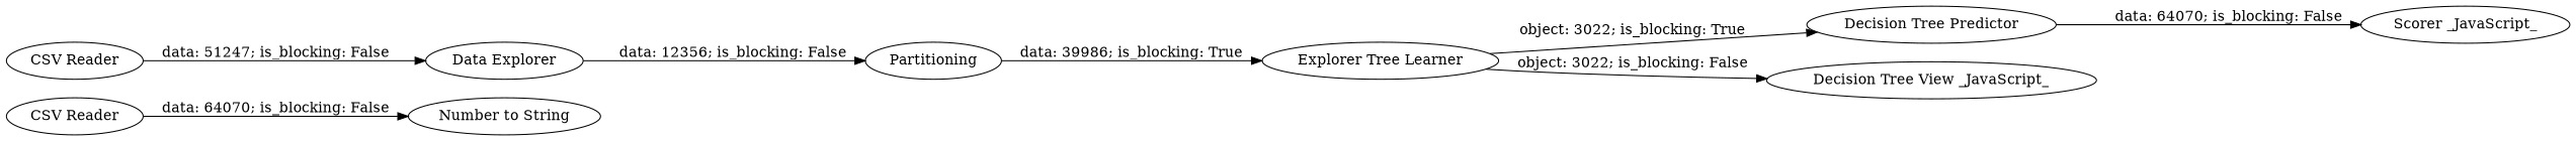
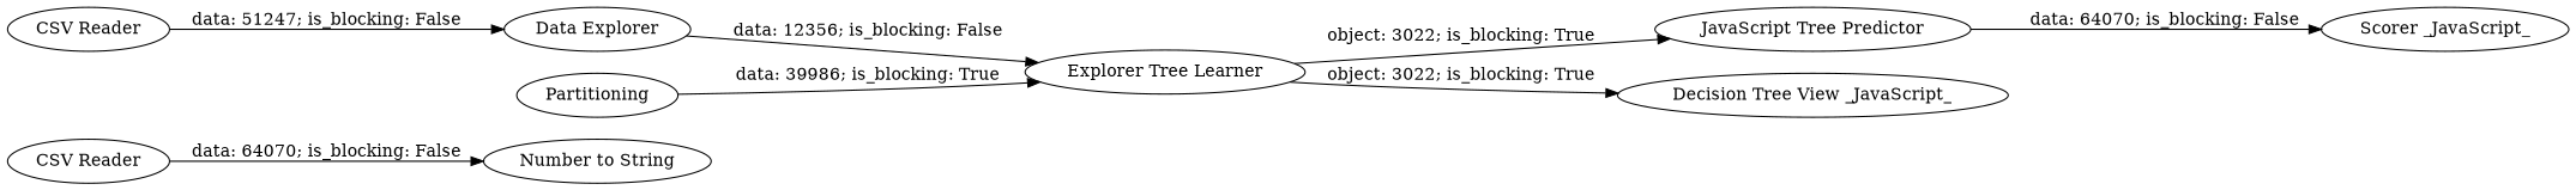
  digraph {
    rankdir=LR
    n1 [label="CSV Reader"]
    n2 [label="Number to String"]
-   n3 [label="Decision Tree Predictor"]
+   n3 [label="JavaScript Tree Predictor"]
    n4 [label="Scorer _JavaScript_"]
    n5 [label="Data Explorer"]
    n6 [label=Partitioning]
    n7 [label="Explorer Tree Learner"]
    n8 [label="Decision Tree View _JavaScript_"]
    n9 [label="CSV Reader"]
    n1 -> n2 [label="data: 64070; is_blocking: False"]
    n3 -> n4 [label="data: 64070; is_blocking: False"]
-   n5 -> n6 [label="data: 12356; is_blocking: False"]
+   n5 -> n7 [label="data: 12356; is_blocking: False"]
    n6 -> n7 [label="data: 39986; is_blocking: True"]
    n7 -> n3 [label="object: 3022; is_blocking: True"]
-   n7 -> n8 [label="object: 3022; is_blocking: False"]
+   n7 -> n8 [label="object: 3022; is_blocking: True"]
    n9 -> n5 [label="data: 51247; is_blocking: False"]
  }
